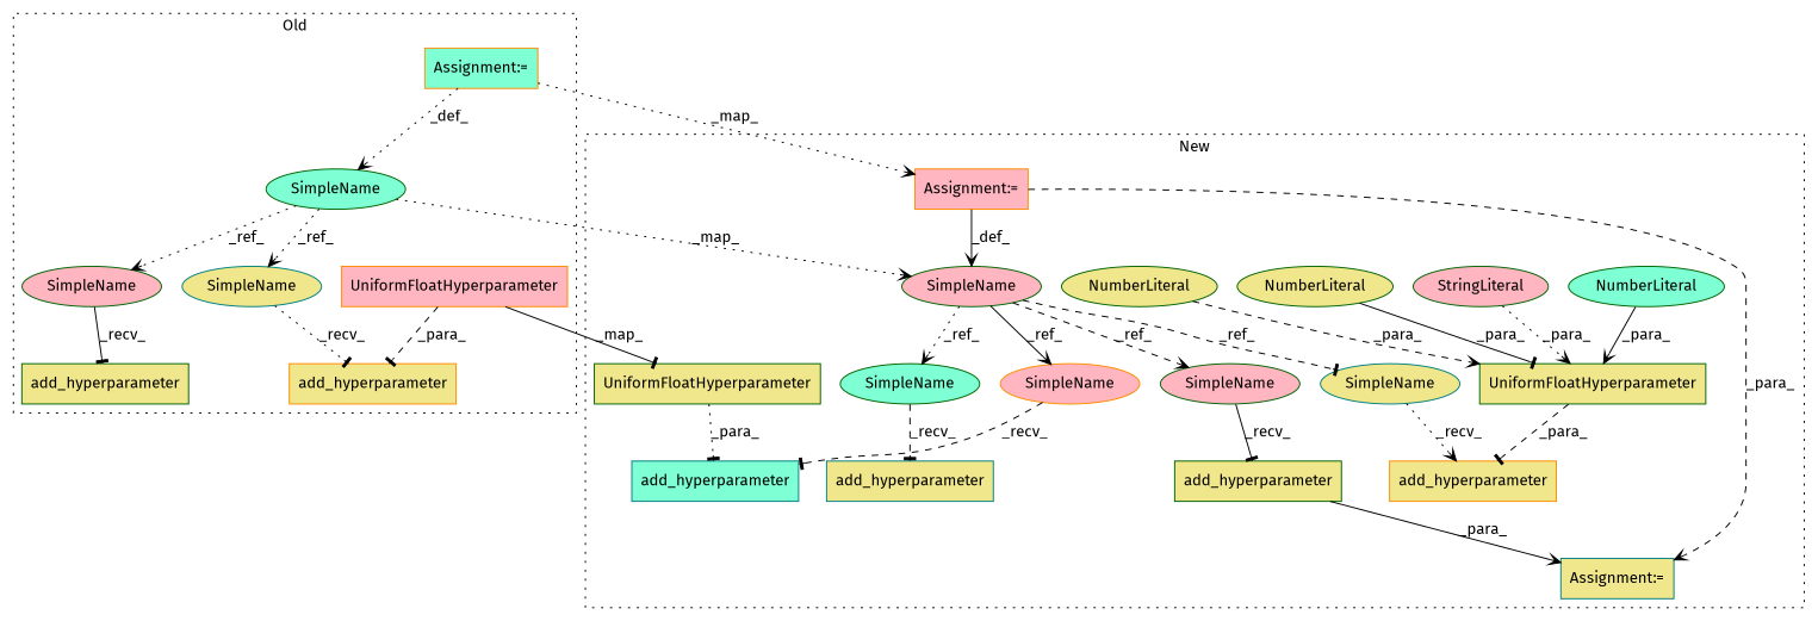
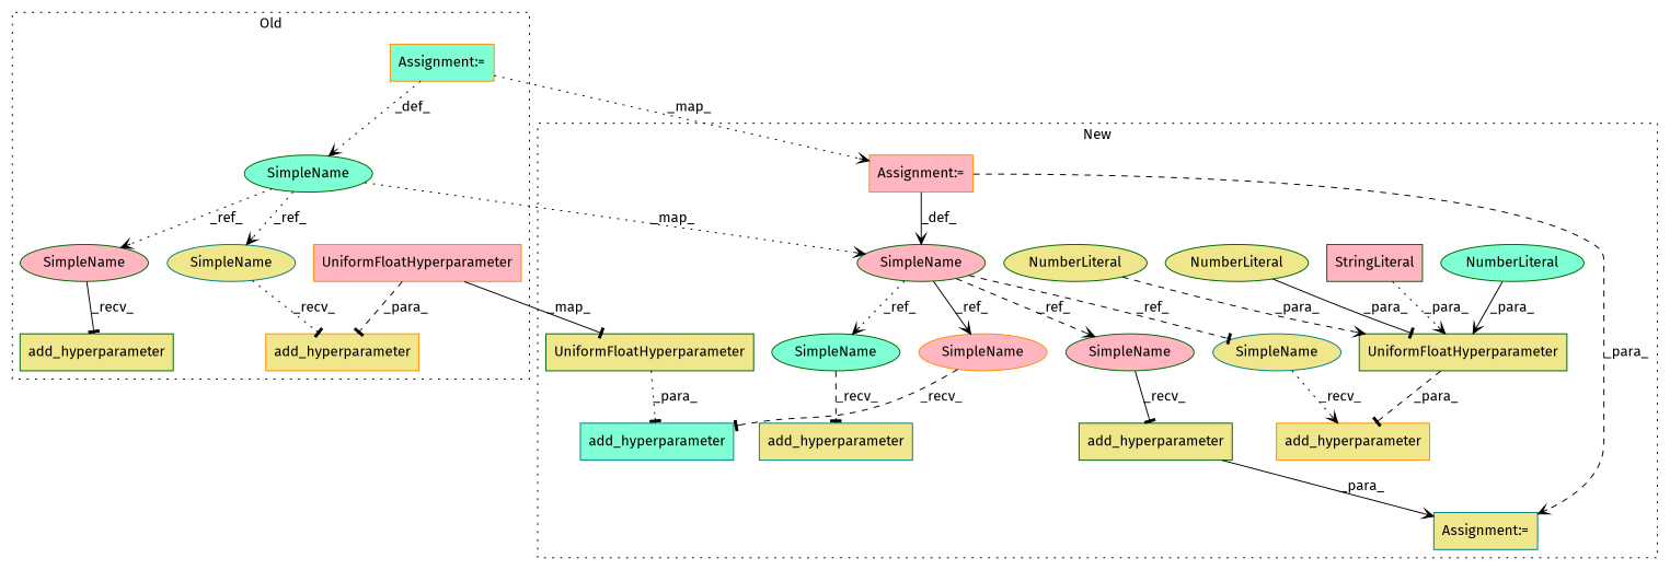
  digraph {
    fontname="Fira Sans"
    node [a=32 l=2 shape=box style=filled fillcolor=khaki color=darkgreen fontname="Fira Sans"]
    edge [style=dotted arrowhead=vee fontname="Fira Sans"]
    n1 [l="19,1" label=add_hyperparameter s="1988,2019"]
    n2 [a=42 label=SimpleName s=1956 shape=ellipse fillcolor=aquamarine]
    n3 [a=7 l=1 label="Assignment:=" s=1958 fillcolor=aquamarine color=darkorange]
    n4 [l="19,1" label=add_hyperparameter s="2029,2051" color=darkorange]
    n5 [l="27,1" label=UniformFloatHyperparameter s="1894,1949" fillcolor=lightpink color=darkorange]
    n6 [a=42 label=SimpleName s=1985 shape=ellipse fillcolor=lightpink]
    n7 [a=42 label=SimpleName s=2026 shape=ellipse color=teal]
    n8 [l="27,1" label=UniformFloatHyperparameter s="2750,2807"]
    n9 [a=34 l=3 label=NumberLiteral s=2796 shape=ellipse]
    n10 [a=34 l=3 label=NumberLiteral s=2800 shape=ellipse]
    n11 [a=34 l=3 label=NumberLiteral s=2804 shape=ellipse fillcolor=aquamarine]
-   n12 [a=45 l=18 label=StringLiteral s=2777 shape=ellipse fillcolor=lightpink]
+   n12 [a=45 l=18 label=StringLiteral s=2777 fillcolor=lightpink]
    n13 [l="19,1" label=add_hyperparameter s="2731,2808" color=darkorange]
    n14 [a=42 label=SimpleName s=2561 shape=ellipse fillcolor=lightpink]
    n15 [l="19,1" label=add_hyperparameter s="2917,2992" fillcolor=aquamarine color=teal]
    n16 [a=7 l=1 label="Assignment:=" s=2563 fillcolor=lightpink color=darkorange]
    n17 [l="19,1" label=add_hyperparameter s="2603,2704"]
    n18 [a=7 l=1 label="Assignment:=" s=2599 color=teal]
    n19 [l="19,1" label=add_hyperparameter s="2831,2903" color=teal]
    n20 [l="27,1" label=UniformFloatHyperparameter s="2936,2991"]
    n21 [a=42 label=SimpleName s=2828 shape=ellipse fillcolor=aquamarine]
    n22 [a=42 label=SimpleName s=2600 shape=ellipse fillcolor=lightpink]
    n23 [a=42 label=SimpleName s=2728 shape=ellipse color=teal]
    n24 [a=42 label=SimpleName s=2914 shape=ellipse fillcolor=lightpink color=darkorange]
    subgraph cluster_1 {
      label=Old
      style=dotted
      n1
      n2
      n3
      n4
      n5
      n6
      n7
    }
    subgraph cluster_2 {
      label=New
      style=dotted
      n8
      n9
      n10
      n11
      n12
      n13
      n14
      n15
      n16
      n17
      n18
      n19
      n20
      n21
      n22
      n23
      n24
    }
    n2 -> n6 [label=_ref_]
    n2 -> n7 [label=_ref_]
    n2 -> n14 [label=_map_]
    n3 -> n2 [label=_def_]
    n3 -> n16 [label=_map_]
    n5 -> n4 [label=_para_ style=dashed arrowhead=tee]
    n5 -> n20 [label=_map_ style=solid arrowhead=tee]
    n6 -> n1 [label=_recv_ style=solid arrowhead=tee]
    n7 -> n4 [label=_recv_ arrowhead=tee]
    n8 -> n13 [label=_para_ style=dashed arrowhead=tee]
    n9 -> n8 [label=_para_ style=solid arrowhead=tee]
    n10 -> n8 [label=_para_ style=dashed]
    n11 -> n8 [label=_para_ style=solid]
    n12 -> n8 [label=_para_]
    n14 -> n21 [label=_ref_]
    n14 -> n22 [label=_ref_ style=dashed]
    n14 -> n23 [label=_ref_ style=dashed arrowhead=tee]
    n14 -> n24 [label=_ref_ style=solid]
    n16 -> n14 [label=_def_ style=solid]
    n16 -> n18 [label=_para_ style=dashed]
    n17 -> n18 [label=_para_ style=solid]
    n20 -> n15 [label=_para_ arrowhead=tee]
    n21 -> n19 [label=_recv_ style=dashed arrowhead=tee]
    n22 -> n17 [label=_recv_ style=solid arrowhead=tee]
    n23 -> n13 [label=_recv_]
    n24 -> n15 [label=_recv_ style=dashed arrowhead=tee]
  }
